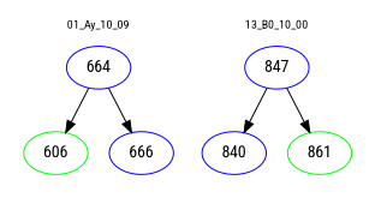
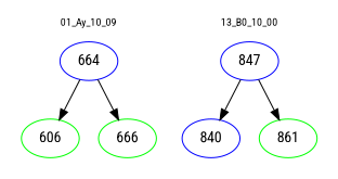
  digraph {
    fontname="Roboto Condensed"
    node [color=blue fontname="Roboto Condensed"]
    edge [color=black fontname="Roboto Condensed"]
    n1 [label=664]
    n2 [color=green label=606]
-   n3 [label=666]
+   n3 [color=green label=666]
    n4 [label=847]
    n5 [label=840]
    n6 [color=green label=861]
    subgraph cluster_1 {
      color=white
      fontsize=10
      label="01_Ay_10_09"
      n1
      n2
      n3
    }
    subgraph cluster_2 {
      color=white
      fontsize=10
      label="13_B0_10_00"
      n4
      n5
      n6
    }
    n1 -> n2
    n1 -> n3
    n4 -> n5
    n4 -> n6
  }
